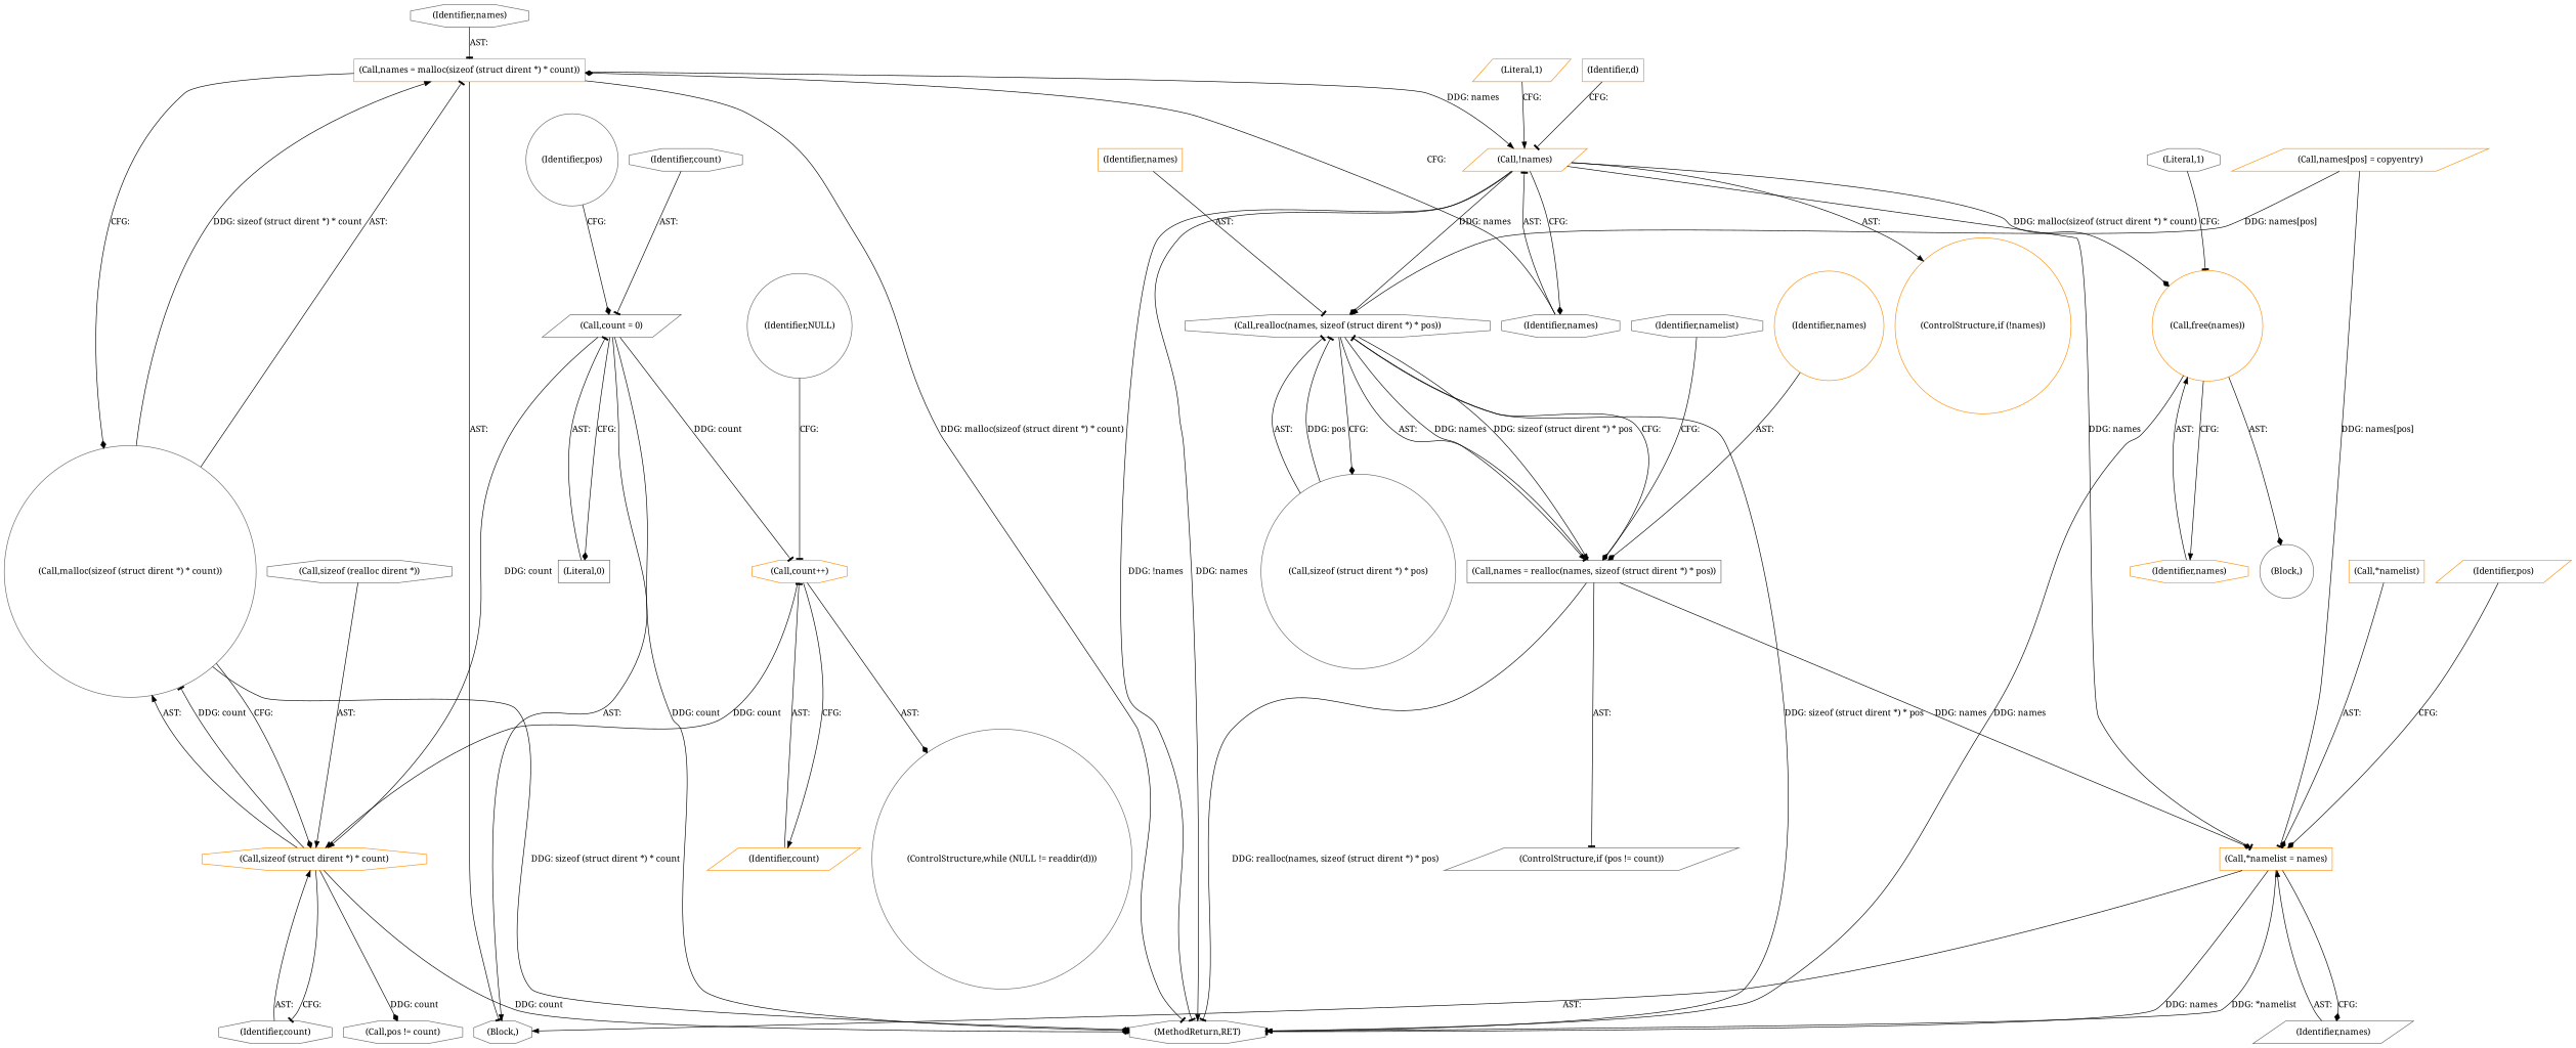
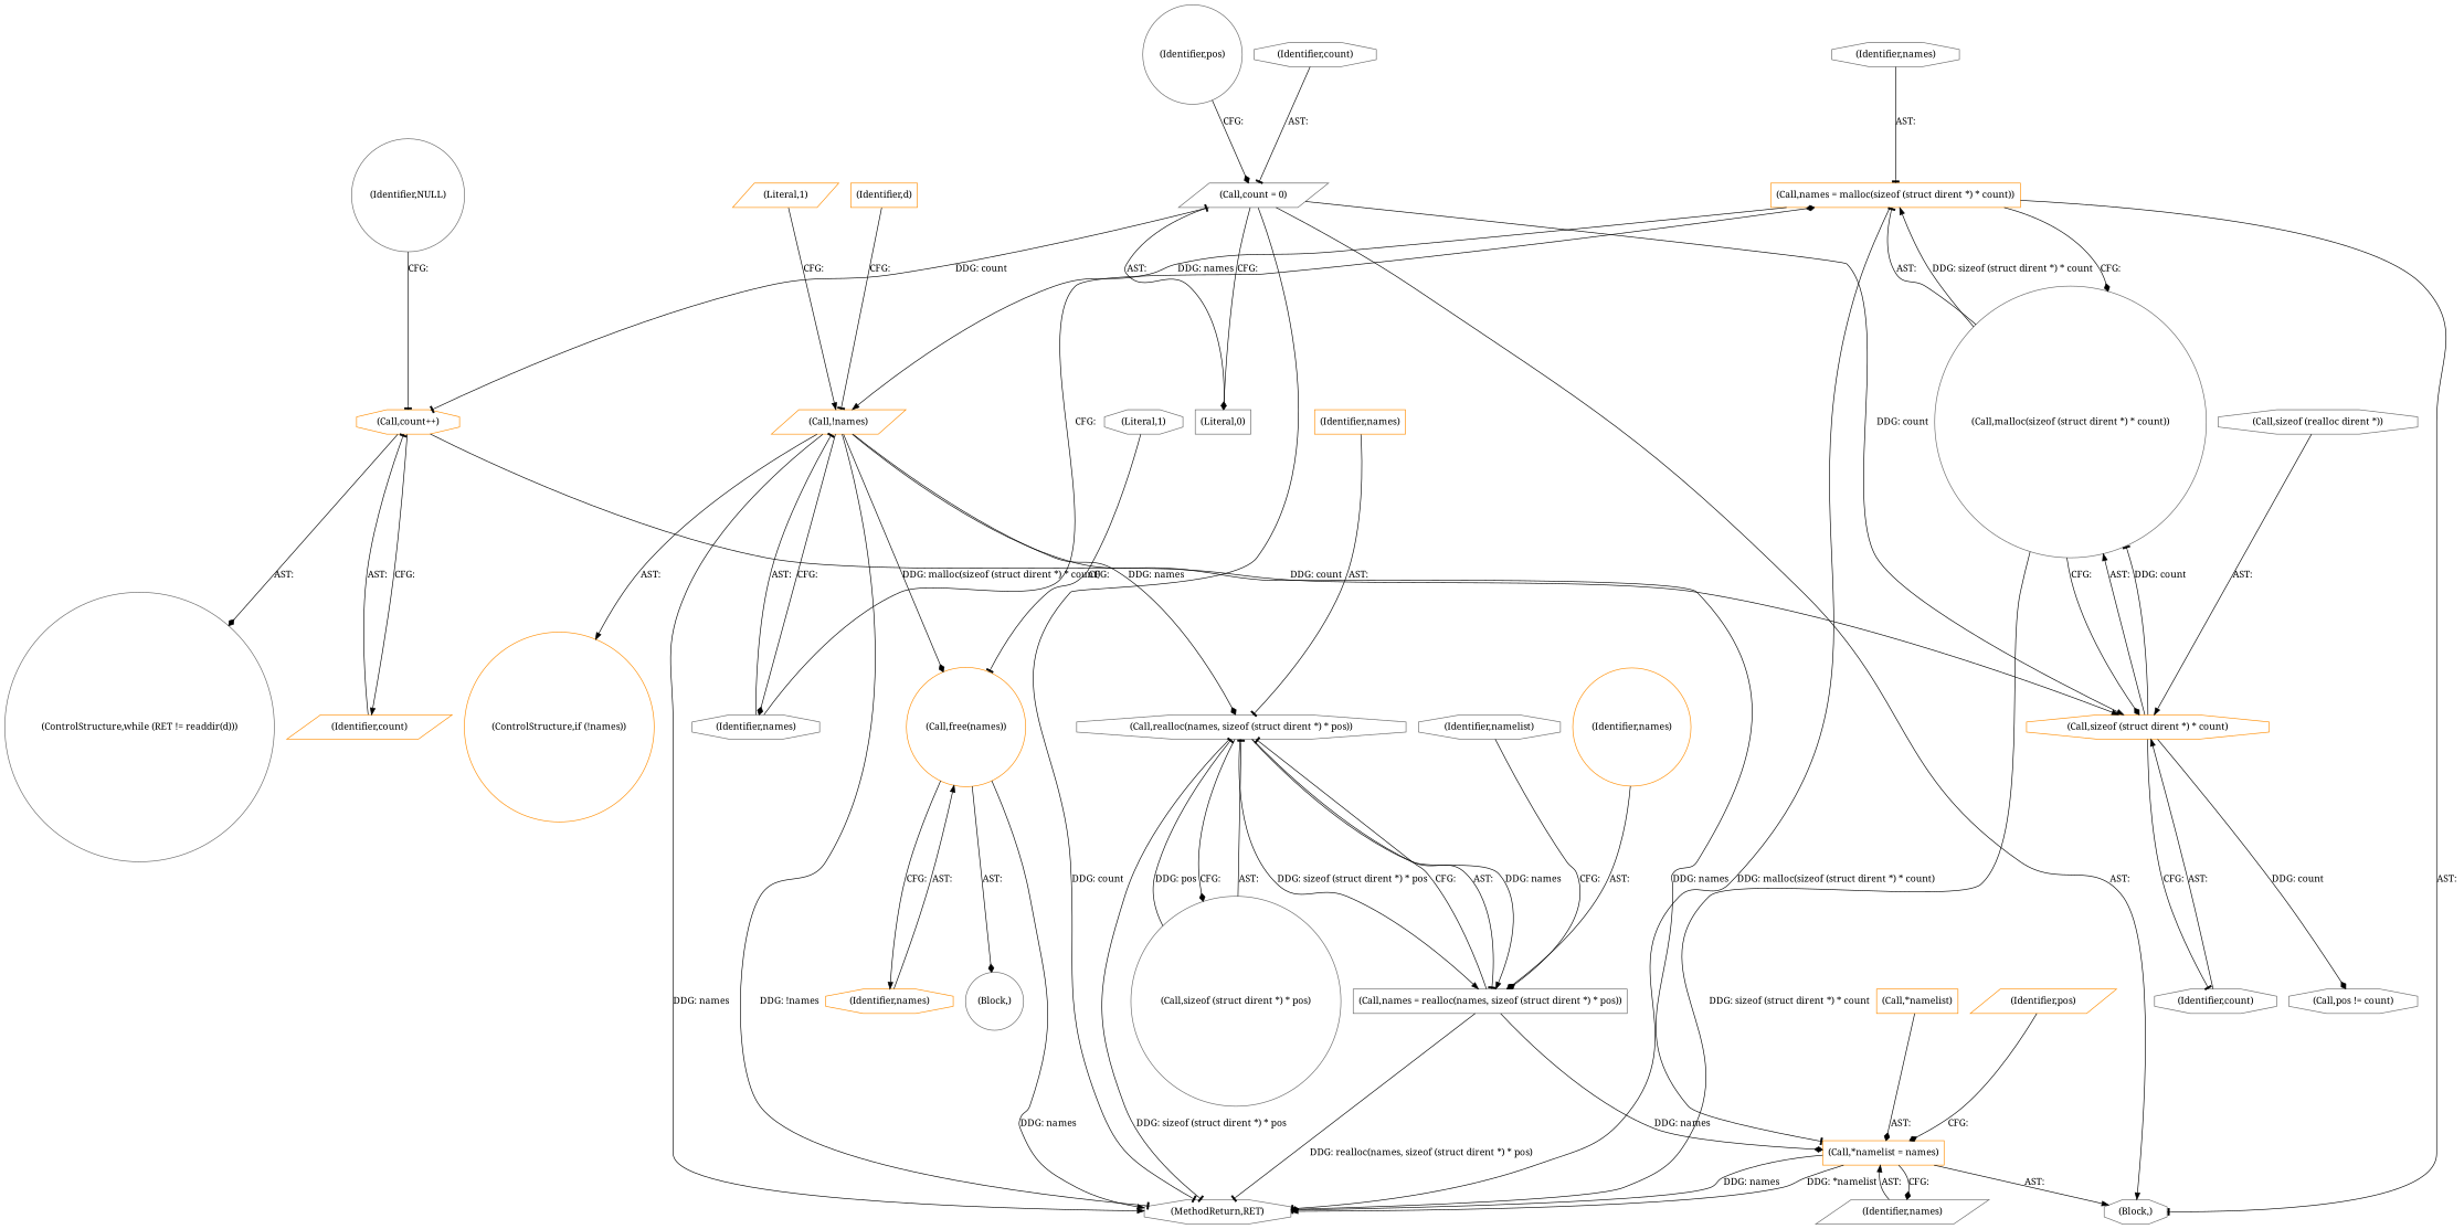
  digraph {
    fontname="Noto Serif"
    node [color=gray40 fontname="Noto Serif" shape=octagon]
    edge [arrowhead=tee fontname="Noto Serif"]
    n1 [color=darkorange label="(Call,names = malloc(sizeof (struct dirent *) * count))" shape=box]
    n2 [label="(Call,malloc(sizeof (struct dirent *) * count))" shape=circle]
    n3 [color=darkorange label="(Call,!names)" shape=parallelogram]
    n4 [label="(MethodReturn,RET)"]
    n5 [label="(Block,)"]
    n6 [color=darkorange label="(Call,sizeof (struct dirent *) * count)"]
    n7 [color=darkorange label="(Call,free(names))" shape=circle]
    n8 [label="(Call,realloc(names, sizeof (struct dirent *) * pos))"]
    n9 [color=darkorange label="(Call,*namelist = names)" shape=box]
    n10 [label="(Identifier,names)"]
    n11 [color=darkorange label="(ControlStructure,if (!names))" shape=circle]
    n12 [label="(Identifier,count)"]
    n13 [label="(Call,pos != count)"]
    n14 [color=darkorange label="(Call,count++)"]
    n15 [color=darkorange label="(Identifier,count)" shape=parallelogram]
-   n16 [label="(ControlStructure,while (NULL != readdir(d)))" shape=circle]
+   n16 [label="(ControlStructure,while (RET != readdir(d)))" shape=circle]
    n17 [label="(Call,count = 0)" shape=parallelogram]
    n18 [label="(Literal,0)" shape=box]
    n19 [color=darkorange label="(Identifier,names)"]
    n20 [label="(Block,)" shape=circle]
    n21 [label="(Call,names = realloc(names, sizeof (struct dirent *) * pos))" shape=box]
    n22 [label="(Call,sizeof (struct dirent *) * pos)" shape=circle]
    n23 [label="(Identifier,names)" shape=parallelogram]
-   n24 [label="(ControlStructure,if (pos != count))" shape=parallelogram]
    n25 [color=darkorange label="(Call,*namelist)" shape=box]
    n26 [label="(Identifier,NULL)" shape=circle]
    n27 [label="(Identifier,count)"]
-   n28 [color=darkorange label="(Call,names[pos] = copyentry)" shape=parallelogram]
    n29 [color=darkorange label="(Literal,1)" shape=parallelogram]
    n30 [label="(Identifier,pos)" shape=circle]
    n31 [label="(Identifier,namelist)"]
    n32 [color=darkorange label="(Identifier,d)" shape=box]
    n33 [color=darkorange label="(Identifier,pos)" shape=parallelogram]
    n34 [label="(Call,sizeof (realloc dirent *))"]
    n35 [color=darkorange label="(Identifier,names)" shape=box]
    n36 [color=darkorange label="(Identifier,names)" shape=circle]
    n37 [label="(Literal,1)"]
    n38 [label="(Identifier,names)"]
    n1 -> n2 [arrowhead=diamond label="CFG: "]
    n1 -> n3 [arrowhead=normal label="DDG: names"]
    n1 -> n4 [label="DDG: malloc(sizeof (struct dirent *) * count)"]
    n1 -> n5 [label="AST: "]
    n2 -> n1 [label="AST: "]
    n2 -> n1 [arrowhead=normal label="DDG: sizeof (struct dirent *) * count"]
    n2 -> n4 [arrowhead=diamond label="DDG: sizeof (struct dirent *) * count"]
    n2 -> n6 [arrowhead=diamond label="CFG: "]
    n3 -> n4 [label="DDG: !names"]
    n3 -> n4 [arrowhead=normal label="DDG: names"]
    n3 -> n7 [arrowhead=diamond label="DDG: malloc(sizeof (struct dirent *) * count)"]
    n3 -> n8 [arrowhead=diamond label="DDG: names"]
    n3 -> n9 [label="DDG: names"]
    n3 -> n10 [arrowhead=diamond label="CFG: "]
    n3 -> n11 [arrowhead=normal label="AST: "]
    n6 -> n2 [arrowhead=normal label="AST: "]
    n6 -> n2 [label="DDG: count"]
-   n6 -> n4 [arrowhead=diamond label="DDG: count"]
    n6 -> n12 [label="CFG: "]
    n6 -> n13 [arrowhead=diamond label="DDG: count"]
    n7 -> n4 [arrowhead=normal label="DDG: names"]
    n7 -> n19 [arrowhead=normal label="CFG: "]
    n7 -> n20 [arrowhead=diamond label="AST: "]
    n8 -> n4 [label="DDG: sizeof (struct dirent *) * pos"]
    n8 -> n21 [label="AST: "]
    n8 -> n21 [arrowhead=normal label="DDG: names"]
    n8 -> n21 [arrowhead=normal label="DDG: sizeof (struct dirent *) * pos"]
    n8 -> n22 [arrowhead=diamond label="CFG: "]
    n9 -> n4 [arrowhead=normal label="DDG: *namelist"]
    n9 -> n4 [label="DDG: names"]
    n9 -> n5 [arrowhead=normal label="AST: "]
    n9 -> n23 [arrowhead=diamond label="CFG: "]
    n10 -> n1 [arrowhead=diamond label="CFG: "]
    n10 -> n3 [label="AST: "]
    n12 -> n6 [arrowhead=normal label="AST: "]
    n14 -> n6 [arrowhead=normal label="DDG: count"]
    n14 -> n15 [arrowhead=normal label="CFG: "]
    n14 -> n16 [arrowhead=diamond label="AST: "]
    n15 -> n14 [label="AST: "]
    n17 -> n4 [label="DDG: count"]
    n17 -> n5 [arrowhead=normal label="AST: "]
    n17 -> n6 [arrowhead=normal label="DDG: count"]
    n17 -> n14 [label="DDG: count"]
    n17 -> n18 [arrowhead=diamond label="CFG: "]
    n18 -> n17 [label="AST: "]
    n19 -> n7 [arrowhead=normal label="AST: "]
    n21 -> n4 [label="DDG: realloc(names, sizeof (struct dirent *) * pos)"]
    n21 -> n8 [label="CFG: "]
    n21 -> n9 [arrowhead=diamond label="DDG: names"]
-   n21 -> n24 [label="AST: "]
    n22 -> n8 [label="AST: "]
    n22 -> n8 [label="DDG: pos"]
    n23 -> n9 [arrowhead=normal label="AST: "]
    n25 -> n9 [arrowhead=diamond label="AST: "]
    n26 -> n14 [label="CFG: "]
    n27 -> n17 [label="AST: "]
-   n28 -> n8 [arrowhead=normal label="DDG: names[pos]"]
-   n28 -> n9 [label="DDG: names[pos]"]
    n29 -> n3 [arrowhead=normal label="CFG: "]
    n30 -> n17 [arrowhead=diamond label="CFG: "]
    n31 -> n21 [arrowhead=diamond label="CFG: "]
    n32 -> n3 [label="CFG: "]
    n33 -> n9 [arrowhead=diamond label="CFG: "]
    n34 -> n6 [arrowhead=normal label="AST: "]
    n35 -> n8 [label="AST: "]
    n36 -> n21 [arrowhead=diamond label="AST: "]
    n37 -> n7 [label="CFG: "]
    n38 -> n1 [label="AST: "]
  }
